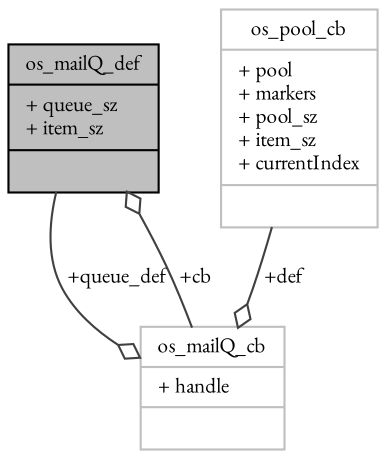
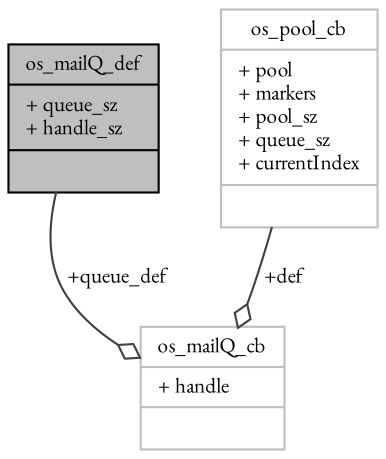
  digraph {
    fontname="EB Garamond"
    node [color=grey75 fillcolor=white fontname="EB Garamond" fontsize=10 shape=record style=filled]
    edge [arrowhead=odiamond color=grey25 fontname="EB Garamond" fontsize=10 labelfontname=Helvetica labelfontsize=10 style=solid]
-   n1 [color=black fillcolor=grey75 fontcolor=black height=0.2 label="{os_mailQ_def\n|+ queue_sz\l+ item_sz\l|}" width=0.4]
+   n1 [color=black fillcolor=grey75 fontcolor=black height=0.2 label="{os_mailQ_def\n|+ queue_sz\l+ handle_sz\l|}" width=0.4]
    n2 [height=0.2 label="{os_mailQ_cb\n|+ handle\l|}" width=0.4]
-   n3 [height=0.2 label="{os_pool_cb\n|+ pool\l+ markers\l+ pool_sz\l+ item_sz\l+ currentIndex\l|}" width=0.4]
+   n3 [height=0.2 label="{os_pool_cb\n|+ pool\l+ markers\l+ pool_sz\l+ queue_sz\l+ currentIndex\l|}" width=0.4]
    n1 -> n2 [label=" +queue_def"]
-   n2 -> n1 [label=" +cb"]
    n3 -> n2 [label=" +def"]
  }
